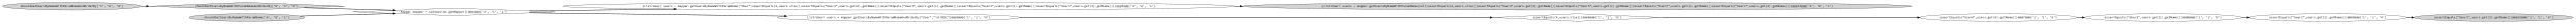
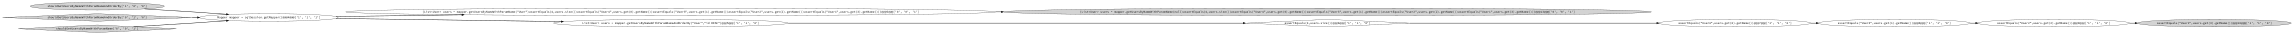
  digraph {
    fontname="Source Code Pro"
    rankdir=LR
    node [fillcolor=white fontname="Source Code Pro" shape=ellipse style=filled]
    edge [fontname="Source Code Pro" style=bold]
    n1 [label="assertEquals(\"User4\",users.get(0).getName())@@@7@@@['1', '1', '0']"]
    n2 [label="assertEquals(\"User3\",users.get(1).getName())@@@8@@@['1', '1', '0']"]
    n3 [label="assertEquals(\"User2\",users.get(2).getName())@@@9@@@['1', '1', '0']"]
    n4 [label="assertEquals(4,users.size())@@@6@@@['1', '1', '0']" shape=diamond]
    n5 [fillcolor=lightgray label="assertEquals(\"User1\",users.get(3).getName())@@@10@@@['1', '1', '0']"]
    n6 [fillcolor=lightgray label="{List<User> users = mapper.getUsersByNameWithParamName(null)assertEquals(4,users.size())assertEquals(\"User4\",users.get(0).getName())assertEquals(\"User3\",users.get(1).getName())assertEquals(\"User2\",users.get(2).getName())assertEquals(\"User1\",users.get(3).getName())}@@@13@@@['0', '0', '1']"]
    n7 [label="{List<User> users = mapper.getUsersByNameWithParamName(\"User\")assertEquals(4,users.size())assertEquals(\"User4\",users.get(0).getName())assertEquals(\"User3\",users.get(1).getName())assertEquals(\"User2\",users.get(2).getName())assertEquals(\"User1\",users.get(3).getName())}@@@5@@@['0', '0', '1']"]
    n8 [fillcolor=lightgray label="shouldGetUsersByNameWithParamNameAndOrderBy['1', '0', '0']"]
-   n9 [label="Mapper mapper = sqlSession.getMapper()@@@4@@@['1', '1', '1']" shape=diamond]
+   n9 [label="Mapper mapper = sqlSession.getMapper()@@@4@@@['1', '1', '1']"]
    n10 [label="List<User> users = mapper.getUsersByNameWithParamNameAndOrderBy(\"User\",\"id DESC\")@@@5@@@['1', '1', '0']"]
    n11 [fillcolor=lightgray label="shouldGetUsersByNameWithParamNameAndOrderBy['0', '1', '0']" shape=diamond]
-   n12 [fillcolor=lightgray label="shouldGetUsersByNameWithParamName['0', '0', '1']"]
+   n12 [fillcolor=lightgray label="shouldGetUsersByNameWithParamName['0', '0', '1']" shape=diamond]
    n1 -> n2
    n2 -> n3
    n3 -> n5
    n4 -> n1
    n7 -> n6
-   n8 -> n11
+   n8 -> n9
    n9 -> n7
    n9 -> n10
    n10 -> n4
    n11 -> n9
    n12 -> n9
  }
